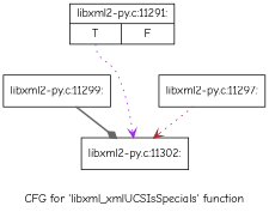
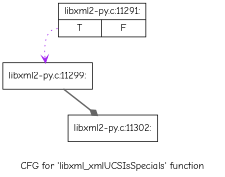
  digraph {
    fontname="Comic Neue"
    label="CFG for 'libxml_xmlUCSIsSpecials' function"
    node [fontname="Comic Neue" shape=record]
    edge [arrowhead=vee fontname="Comic Neue" style=dotted]
    n1 [label="{libxml2-py.c:11291:|{<s0>T|<s1>F}}"]
    n2 [label="{libxml2-py.c:11299:}"]
    n3 [label="{libxml2-py.c:11302:}"]
-   n4 [label="{libxml2-py.c:11297:}"]
-   n1 -> n3 [color=purple tailport=s0]
+   n1 -> n2 [color=purple tailport=s0]
    n2 -> n3 [arrowhead=diamond color=gray40 style=bold]
-   n4 -> n3 [color=brown]
  }
